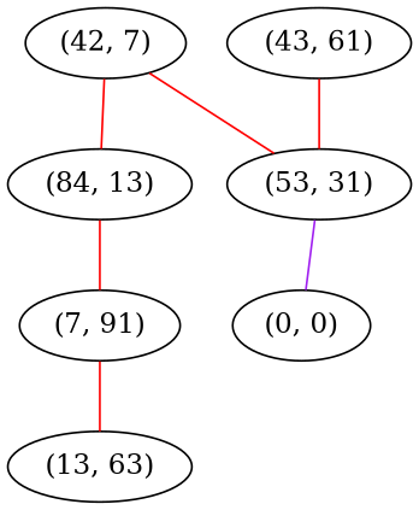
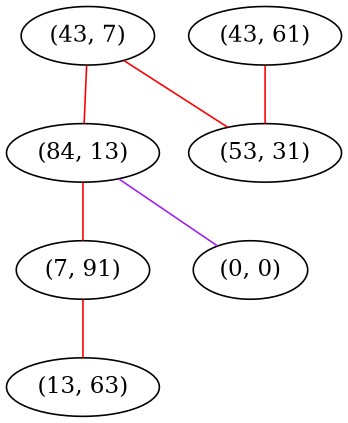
  graph {
    edge [color=red weight=1]
    n1 [label="(84, 13)"]
-   "(43, 7)" [label="(42, 7)"]
+   "(43, 7)"
    "(53, 31)"
    n4 [label="(7, 91)"]
    "(0, 0)"
    "(43, 61)"
    "(13, 63)"
    n1 -- n4
-   "(53, 31)" -- "(0, 0)" [color=purple weight=4]
+   n1 -- "(0, 0)" [color=purple weight=4]
    "(43, 7)" -- n1
    "(43, 7)" -- "(53, 31)"
    n4 -- "(13, 63)"
    "(43, 61)" -- "(53, 31)"
  }
